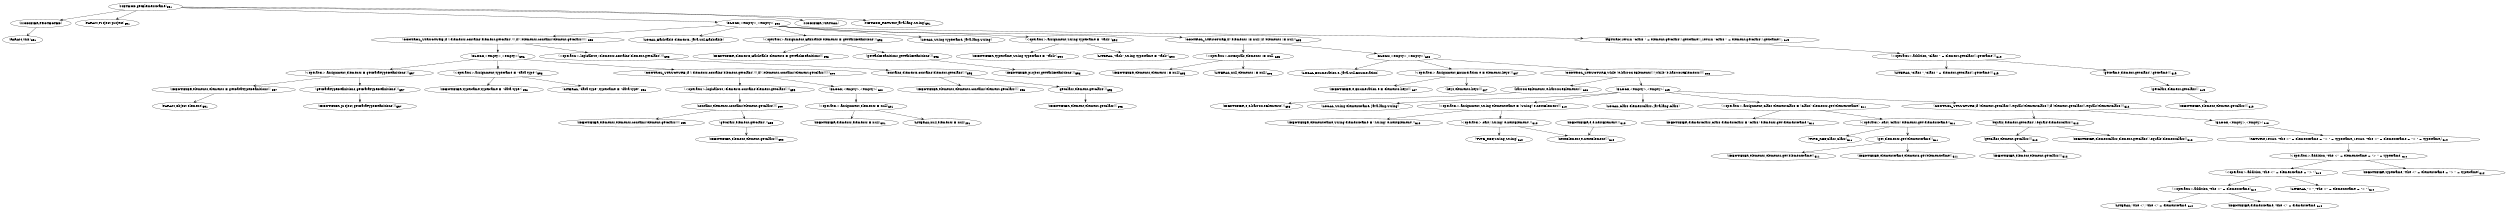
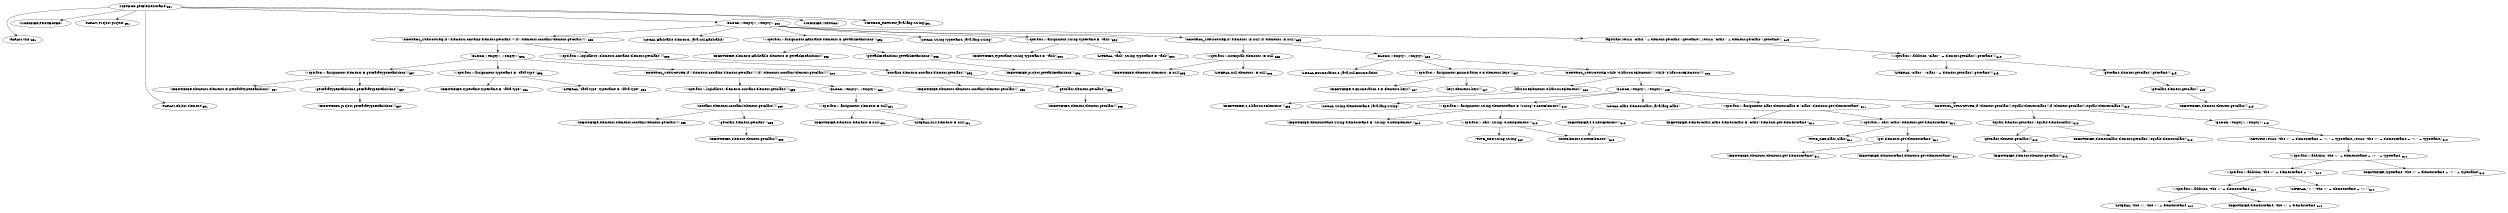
  digraph {
    edge [arrowhead=vee]
    n1 [label=<(METHOD,getElementName)<SUB>591</SUB>>]
    n2 [label=<(PARAM,this)<SUB>591</SUB>>]
    n3 [label=<(PARAM,Project project)<SUB>591</SUB>>]
    n4 [label=<(PARAM,Object element)<SUB>591</SUB>>]
    n5 [label=<(BLOCK,&lt;empty&gt;,&lt;empty&gt;)<SUB>592</SUB>>]
    n6 [label=<(MODIFIER,PROTECTED)>]
    n7 [label=<(MODIFIER,VIRTUAL)>]
    n8 [label=<(METHOD_RETURN,java.lang.String)<SUB>591</SUB>>]
    n9 [label=<(LOCAL,Hashtable elements: java.util.Hashtable)>]
    n10 [label=<(&lt;operator&gt;.assignment,Hashtable elements = getTaskDefinitions())<SUB>593</SUB>>]
    n11 [label=<(LOCAL,String typeName: java.lang.String)>]
    n12 [label=<(&lt;operator&gt;.assignment,String typeName = &quot;task&quot;)<SUB>594</SUB>>]
    n13 [label=<(CONTROL_STRUCTURE,if (!elements.contains(element.getClass())),if (!elements.contains(element.getClass())))<SUB>595</SUB>>]
    n14 [label=<(CONTROL_STRUCTURE,if (elements != null),if (elements != null))<SUB>605</SUB>>]
    n15 [label=<(RETURN,return &quot;Class &quot; + element.getClass().getName();,return &quot;Class &quot; + element.getClass().getName();)<SUB>619</SUB>>]
    n16 [label=<(IDENTIFIER,elements,Hashtable elements = getTaskDefinitions())<SUB>593</SUB>>]
    n17 [label=<(getTaskDefinitions,getTaskDefinitions())<SUB>593</SUB>>]
    n18 [label=<(IDENTIFIER,typeName,String typeName = &quot;task&quot;)<SUB>594</SUB>>]
    n19 [label=<(LITERAL,&quot;task&quot;,String typeName = &quot;task&quot;)<SUB>594</SUB>>]
    n20 [label=<(&lt;operator&gt;.logicalNot,!elements.contains(element.getClass()))<SUB>595</SUB>>]
    n21 [label=<(BLOCK,&lt;empty&gt;,&lt;empty&gt;)<SUB>596</SUB>>]
    n22 [label=<(&lt;operator&gt;.notEquals,elements != null)<SUB>605</SUB>>]
    n23 [label=<(BLOCK,&lt;empty&gt;,&lt;empty&gt;)<SUB>606</SUB>>]
    n24 [label=<(&lt;operator&gt;.addition,&quot;Class &quot; + element.getClass().getName())<SUB>619</SUB>>]
    n25 [label=<(IDENTIFIER,project,getTaskDefinitions())<SUB>593</SUB>>]
    n26 [label=<(contains,elements.contains(element.getClass()))<SUB>595</SUB>>]
    n27 [label=<(&lt;operator&gt;.assignment,elements = getDataTypeDefinitions())<SUB>597</SUB>>]
    n28 [label=<(&lt;operator&gt;.assignment,typeName = &quot;data type&quot;)<SUB>598</SUB>>]
    n29 [label=<(CONTROL_STRUCTURE,if (!elements.contains(element.getClass())),if (!elements.contains(element.getClass())))<SUB>599</SUB>>]
    n30 [label=<(IDENTIFIER,elements,elements.contains(element.getClass()))<SUB>595</SUB>>]
    n31 [label=<(getClass,element.getClass())<SUB>595</SUB>>]
    n32 [label=<(IDENTIFIER,element,element.getClass())<SUB>595</SUB>>]
    n33 [label=<(IDENTIFIER,elements,elements = getDataTypeDefinitions())<SUB>597</SUB>>]
    n34 [label=<(getDataTypeDefinitions,getDataTypeDefinitions())<SUB>597</SUB>>]
    n35 [label=<(IDENTIFIER,typeName,typeName = &quot;data type&quot;)<SUB>598</SUB>>]
    n36 [label=<(LITERAL,&quot;data type&quot;,typeName = &quot;data type&quot;)<SUB>598</SUB>>]
    n37 [label=<(&lt;operator&gt;.logicalNot,!elements.contains(element.getClass()))<SUB>599</SUB>>]
    n38 [label=<(BLOCK,&lt;empty&gt;,&lt;empty&gt;)<SUB>600</SUB>>]
    n39 [label=<(IDENTIFIER,project,getDataTypeDefinitions())<SUB>597</SUB>>]
    n40 [label=<(contains,elements.contains(element.getClass()))<SUB>599</SUB>>]
    n41 [label=<(&lt;operator&gt;.assignment,elements = null)<SUB>601</SUB>>]
    n42 [label=<(IDENTIFIER,elements,elements.contains(element.getClass()))<SUB>599</SUB>>]
    n43 [label=<(getClass,element.getClass())<SUB>599</SUB>>]
    n44 [label=<(IDENTIFIER,element,element.getClass())<SUB>599</SUB>>]
    n45 [label=<(IDENTIFIER,elements,elements = null)<SUB>601</SUB>>]
    n46 [label=<(LITERAL,null,elements = null)<SUB>201</SUB>>]
    n47 [label=<(IDENTIFIER,elements,elements != null)<SUB>605</SUB>>]
    n48 [label=<(LITERAL,null,elements != null)<SUB>605</SUB>>]
    n49 [label=<(LOCAL,Enumeration e: java.util.Enumeration)>]
    n50 [label=<(&lt;operator&gt;.assignment,Enumeration e = elements.keys())<SUB>607</SUB>>]
    n51 [label=<(CONTROL_STRUCTURE,while (e.hasMoreElements()),while (e.hasMoreElements()))<SUB>608</SUB>>]
    n52 [label=<(IDENTIFIER,e,Enumeration e = elements.keys())<SUB>607</SUB>>]
    n53 [label=<(keys,elements.keys())<SUB>607</SUB>>]
    n54 [label=<(hasMoreElements,e.hasMoreElements())<SUB>608</SUB>>]
    n55 [label=<(BLOCK,&lt;empty&gt;,&lt;empty&gt;)<SUB>609</SUB>>]
    n56 [label=<(IDENTIFIER,e,e.hasMoreElements())<SUB>608</SUB>>]
    n57 [label=<(LOCAL,String elementName: java.lang.String)>]
    n58 [label=<(&lt;operator&gt;.assignment,String elementName = (String) e.nextElement())<SUB>610</SUB>>]
    n59 [label=<(LOCAL,Class elementClass: java.lang.Class)>]
    n60 [label=<(&lt;operator&gt;.assignment,Class elementClass = (Class) elements.get(elementName))<SUB>611</SUB>>]
    n61 [label=<(CONTROL_STRUCTURE,if (element.getClass().equals(elementClass)),if (element.getClass().equals(elementClass)))<SUB>612</SUB>>]
    n62 [label=<(IDENTIFIER,elementName,String elementName = (String) e.nextElement())<SUB>610</SUB>>]
    n63 [label=<(&lt;operator&gt;.cast,(String) e.nextElement())<SUB>610</SUB>>]
    n64 [label=<(IDENTIFIER,elementClass,Class elementClass = (Class) elements.get(elementName))<SUB>611</SUB>>]
    n65 [label=<(&lt;operator&gt;.cast,(Class) elements.get(elementName))<SUB>611</SUB>>]
    n66 [label=<(equals,element.getClass().equals(elementClass))<SUB>612</SUB>>]
    n67 [label=<(BLOCK,&lt;empty&gt;,&lt;empty&gt;)<SUB>613</SUB>>]
    n68 [label=<(TYPE_REF,String,String)<SUB>610</SUB>>]
    n69 [label=<(nextElement,e.nextElement())<SUB>610</SUB>>]
    n70 [label=<(IDENTIFIER,e,e.nextElement())<SUB>610</SUB>>]
    n71 [label=<(TYPE_REF,Class,Class)<SUB>611</SUB>>]
    n72 [label=<(get,elements.get(elementName))<SUB>611</SUB>>]
    n73 [label=<(IDENTIFIER,elements,elements.get(elementName))<SUB>611</SUB>>]
    n74 [label=<(IDENTIFIER,elementName,elements.get(elementName))<SUB>611</SUB>>]
    n75 [label=<(getClass,element.getClass())<SUB>612</SUB>>]
    n76 [label=<(IDENTIFIER,elementClass,element.getClass().equals(elementClass))<SUB>612</SUB>>]
    n77 [label=<(RETURN,return &quot;The &lt;&quot; + elementName + &quot;&gt; &quot; + typeName;,return &quot;The &lt;&quot; + elementName + &quot;&gt; &quot; + typeName;)<SUB>614</SUB>>]
    n78 [label=<(IDENTIFIER,element,element.getClass())<SUB>612</SUB>>]
    n79 [label=<(&lt;operator&gt;.addition,&quot;The &lt;&quot; + elementName + &quot;&gt; &quot; + typeName)<SUB>614</SUB>>]
    n80 [label=<(&lt;operator&gt;.addition,&quot;The &lt;&quot; + elementName + &quot;&gt; &quot;)<SUB>614</SUB>>]
    n81 [label=<(IDENTIFIER,typeName,&quot;The &lt;&quot; + elementName + &quot;&gt; &quot; + typeName)<SUB>614</SUB>>]
    n82 [label=<(&lt;operator&gt;.addition,&quot;The &lt;&quot; + elementName)<SUB>614</SUB>>]
    n83 [label=<(LITERAL,&quot;&gt; &quot;,&quot;The &lt;&quot; + elementName + &quot;&gt; &quot;)<SUB>614</SUB>>]
    n84 [label=<(LITERAL,&quot;The &lt;&quot;,&quot;The &lt;&quot; + elementName)<SUB>614</SUB>>]
    n85 [label=<(IDENTIFIER,elementName,&quot;The &lt;&quot; + elementName)<SUB>614</SUB>>]
    n86 [label=<(LITERAL,&quot;Class &quot;,&quot;Class &quot; + element.getClass().getName())<SUB>619</SUB>>]
    n87 [label=<(getName,element.getClass().getName())<SUB>619</SUB>>]
    n88 [label=<(getClass,element.getClass())<SUB>619</SUB>>]
    n89 [label=<(IDENTIFIER,element,element.getClass())<SUB>619</SUB>>]
-   n6 -> n2
+   n1 -> n2
    n1 -> n3
-   n33 -> n4
+   n1 -> n4
    n1 -> n5 [arrowhead=normal]
    n1 -> n6 [arrowhead=normal]
    n1 -> n7 [arrowhead=normal]
    n1 -> n8 [arrowhead=normal]
    n5 -> n9
    n5 -> n10 [arrowhead=normal]
    n5 -> n11
    n5 -> n12
    n5 -> n13
    n5 -> n14
    n5 -> n15
    n10 -> n16
    n10 -> n17 [arrowhead=normal]
    n12 -> n18 [arrowhead=normal]
    n12 -> n19
    n13 -> n20 [arrowhead=normal]
    n13 -> n21 [arrowhead=normal]
    n14 -> n22
    n14 -> n23 [arrowhead=normal]
    n15 -> n24 [arrowhead=normal]
    n17 -> n25
    n20 -> n26 [arrowhead=normal]
    n21 -> n27
    n21 -> n28 [arrowhead=normal]
    n21 -> n29 [arrowhead=normal]
    n22 -> n47
    n22 -> n48
    n23 -> n49
    n23 -> n50 [arrowhead=normal]
    n23 -> n51 [arrowhead=normal]
    n24 -> n86
    n24 -> n87 [arrowhead=normal]
    n26 -> n30
    n26 -> n31 [arrowhead=normal]
    n27 -> n33
    n27 -> n34 [arrowhead=normal]
    n28 -> n35
    n28 -> n36 [arrowhead=normal]
    n29 -> n37 [arrowhead=normal]
    n29 -> n38 [arrowhead=normal]
    n31 -> n32 [arrowhead=normal]
    n34 -> n39 [arrowhead=normal]
    n37 -> n40 [arrowhead=normal]
    n38 -> n41 [arrowhead=normal]
    n40 -> n42
    n40 -> n43
    n41 -> n45
    n41 -> n46
    n43 -> n44
    n50 -> n52
    n50 -> n53
    n51 -> n54 [arrowhead=normal]
    n51 -> n55
    n54 -> n56
    n55 -> n57 [arrowhead=normal]
    n55 -> n58
    n55 -> n59 [arrowhead=normal]
    n55 -> n60
    n55 -> n61
    n58 -> n62
    n58 -> n63 [arrowhead=normal]
    n60 -> n64
    n60 -> n65 [arrowhead=normal]
    n61 -> n66
    n61 -> n67 [arrowhead=normal]
    n63 -> n68
    n63 -> n69 [arrowhead=normal]
    n65 -> n71 [arrowhead=normal]
    n65 -> n72
    n66 -> n75
    n66 -> n76 [arrowhead=normal]
    n67 -> n77 [arrowhead=normal]
    n70 -> n69
    n72 -> n73
    n72 -> n74
    n75 -> n78 [arrowhead=normal]
    n77 -> n79
    n79 -> n80 [arrowhead=normal]
    n79 -> n81 [arrowhead=normal]
    n80 -> n82
    n80 -> n83 [arrowhead=normal]
    n82 -> n84 [arrowhead=normal]
    n82 -> n85 [arrowhead=normal]
    n87 -> n88 [arrowhead=normal]
    n88 -> n89
  }
